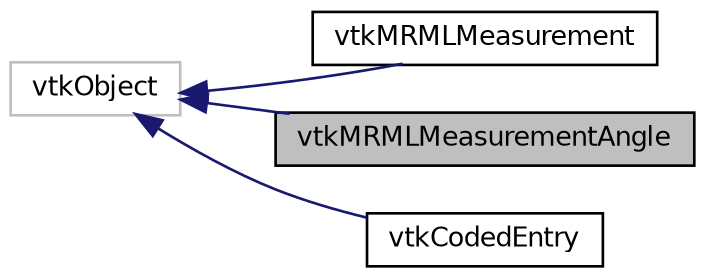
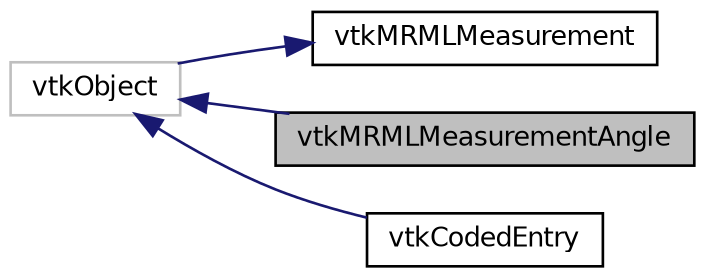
  digraph {
    rankdir=LR
    node [color=black fontname=Helvetica fontsize=10 shape=record]
    edge [color=midnightblue dir=back fontname=Helvetica fontsize=10 labelfontname=Helvetica labelfontsize=10 style=solid]
    n1 [fillcolor=grey75 fontcolor=black height=0.2 label=vtkMRMLMeasurementAngle style=filled width=0.4]
    n2 [height=0.2 label=vtkMRMLMeasurement width=0.4]
    n3 [color=grey75 height=0.2 label=vtkObject width=0.4]
    n4 [height=0.2 label=vtkCodedEntry width=0.4]
    n3 -> n1
-   n3 -> n2
+   n2 -> n3
    n3 -> n4
  }
